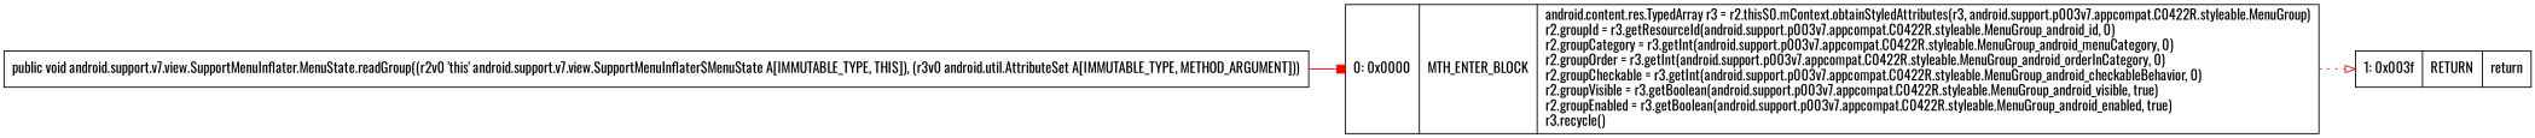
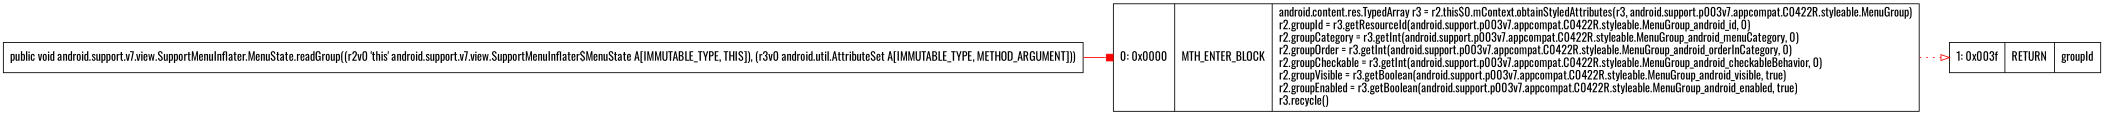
  digraph {
    rankdir=LR
    fontname=Oswald
    node [shape=record fontname=Oswald]
    edge [color=red fontname=Oswald]
    n1 [label="{0\:\ 0x0000|MTH_ENTER_BLOCK\l|android.content.res.TypedArray r3 = r2.this$0.mContext.obtainStyledAttributes(r3, android.support.p003v7.appcompat.C0422R.styleable.MenuGroup)\lr2.groupId = r3.getResourceId(android.support.p003v7.appcompat.C0422R.styleable.MenuGroup_android_id, 0)\lr2.groupCategory = r3.getInt(android.support.p003v7.appcompat.C0422R.styleable.MenuGroup_android_menuCategory, 0)\lr2.groupOrder = r3.getInt(android.support.p003v7.appcompat.C0422R.styleable.MenuGroup_android_orderInCategory, 0)\lr2.groupCheckable = r3.getInt(android.support.p003v7.appcompat.C0422R.styleable.MenuGroup_android_checkableBehavior, 0)\lr2.groupVisible = r3.getBoolean(android.support.p003v7.appcompat.C0422R.styleable.MenuGroup_android_visible, true)\lr2.groupEnabled = r3.getBoolean(android.support.p003v7.appcompat.C0422R.styleable.MenuGroup_android_enabled, true)\lr3.recycle()\l}"]
-   n2 [label="{1\:\ 0x003f|RETURN\l|return\l}"]
+   n2 [label="{1\:\ 0x003f|RETURN\l|groupId\l}"]
    n3 [label="{public void android.support.v7.view.SupportMenuInflater.MenuState.readGroup((r2v0 'this' android.support.v7.view.SupportMenuInflater$MenuState A[IMMUTABLE_TYPE, THIS]), (r3v0 android.util.AttributeSet A[IMMUTABLE_TYPE, METHOD_ARGUMENT])) }"]
    n1 -> n2 [style=dotted arrowhead=onormal]
    n3 -> n1 [style=solid arrowhead=box]
  }
